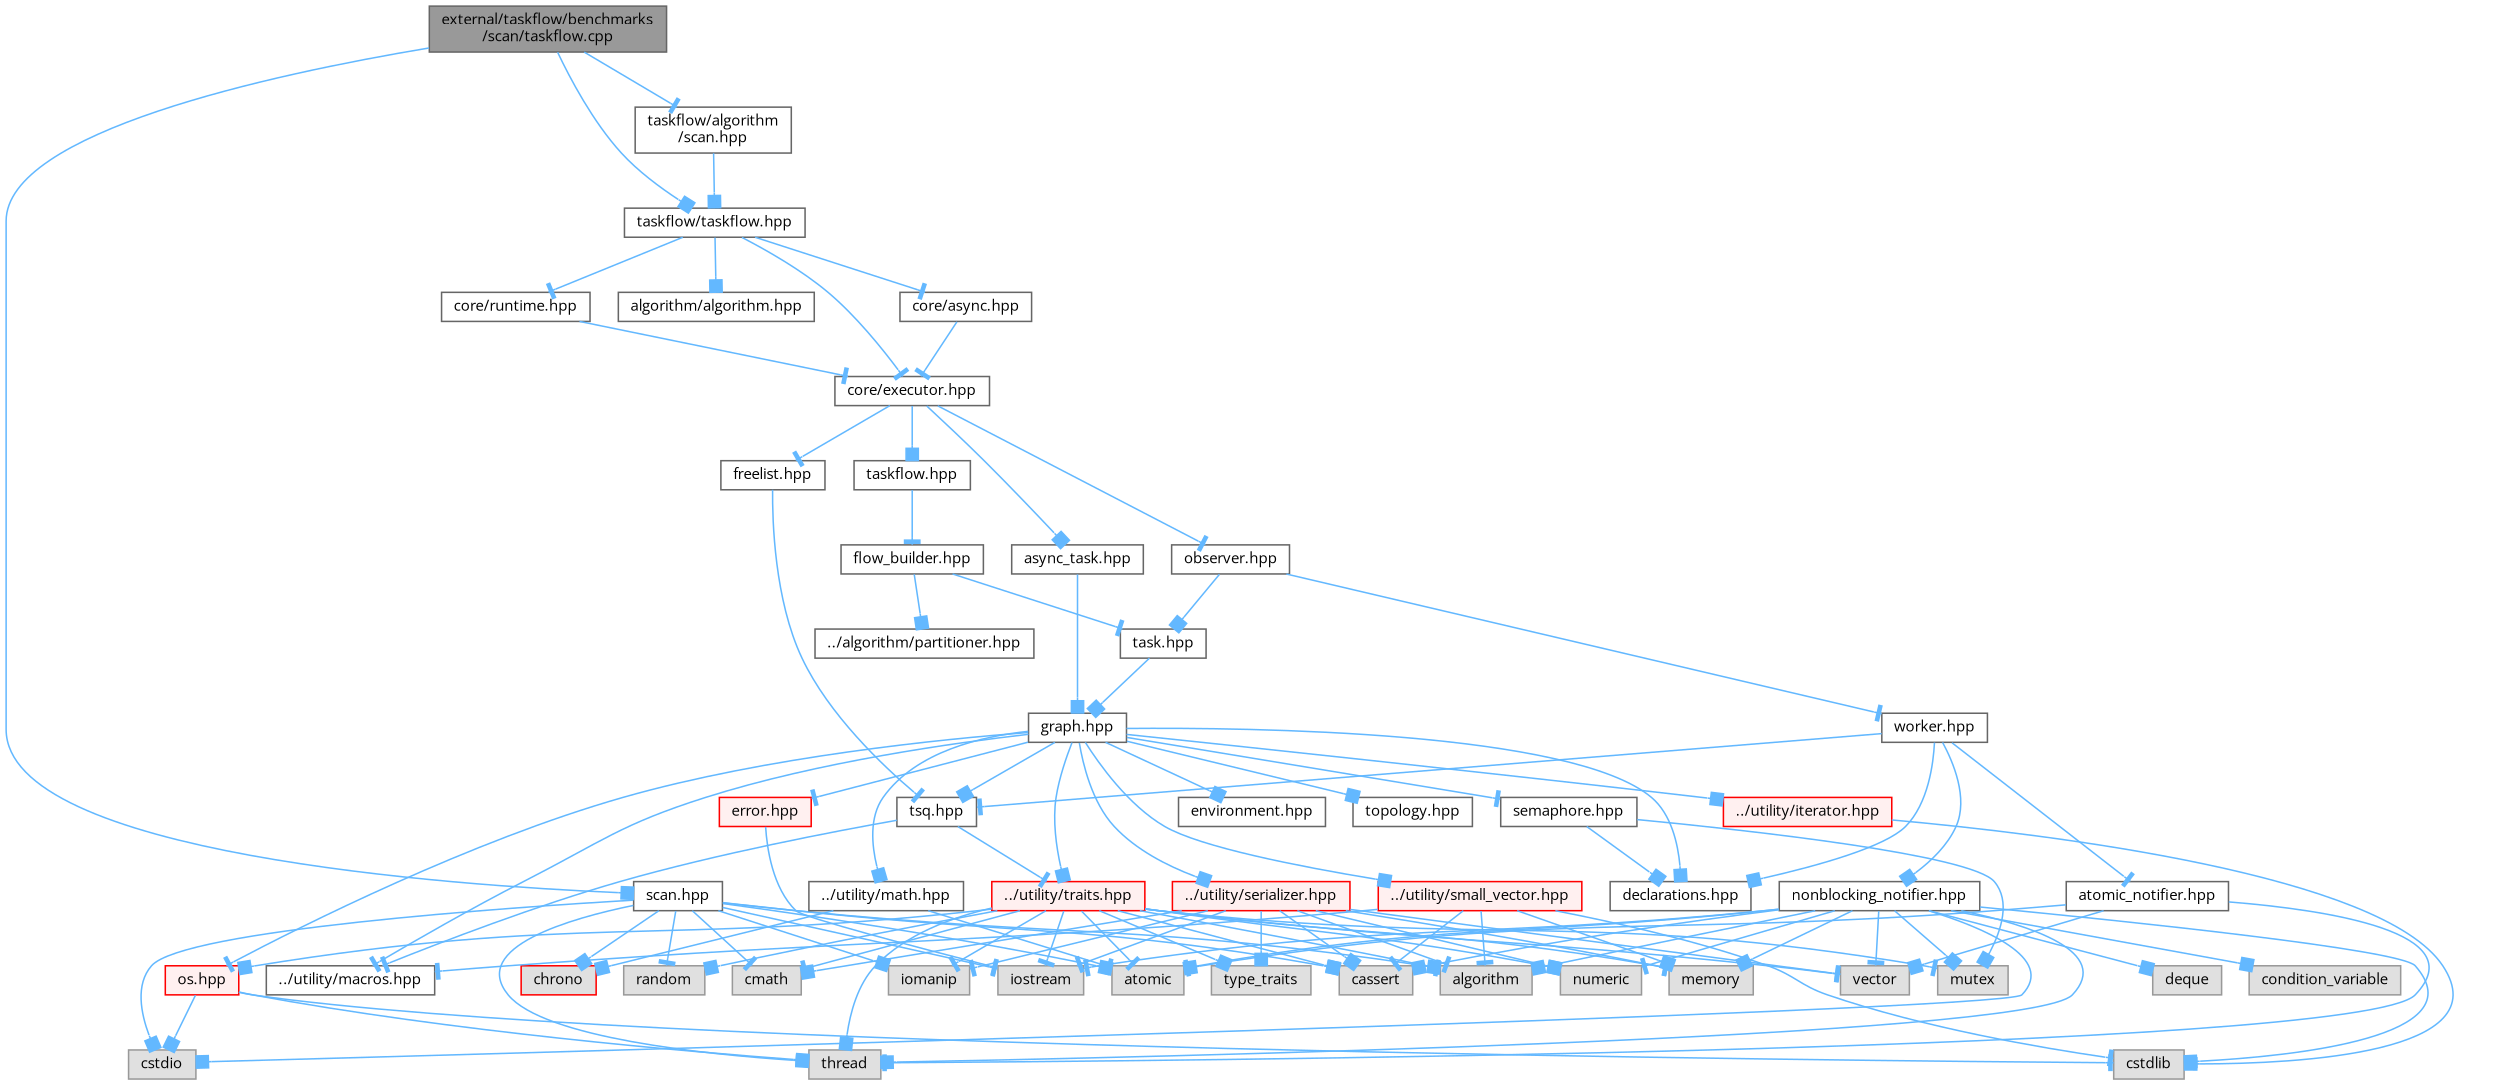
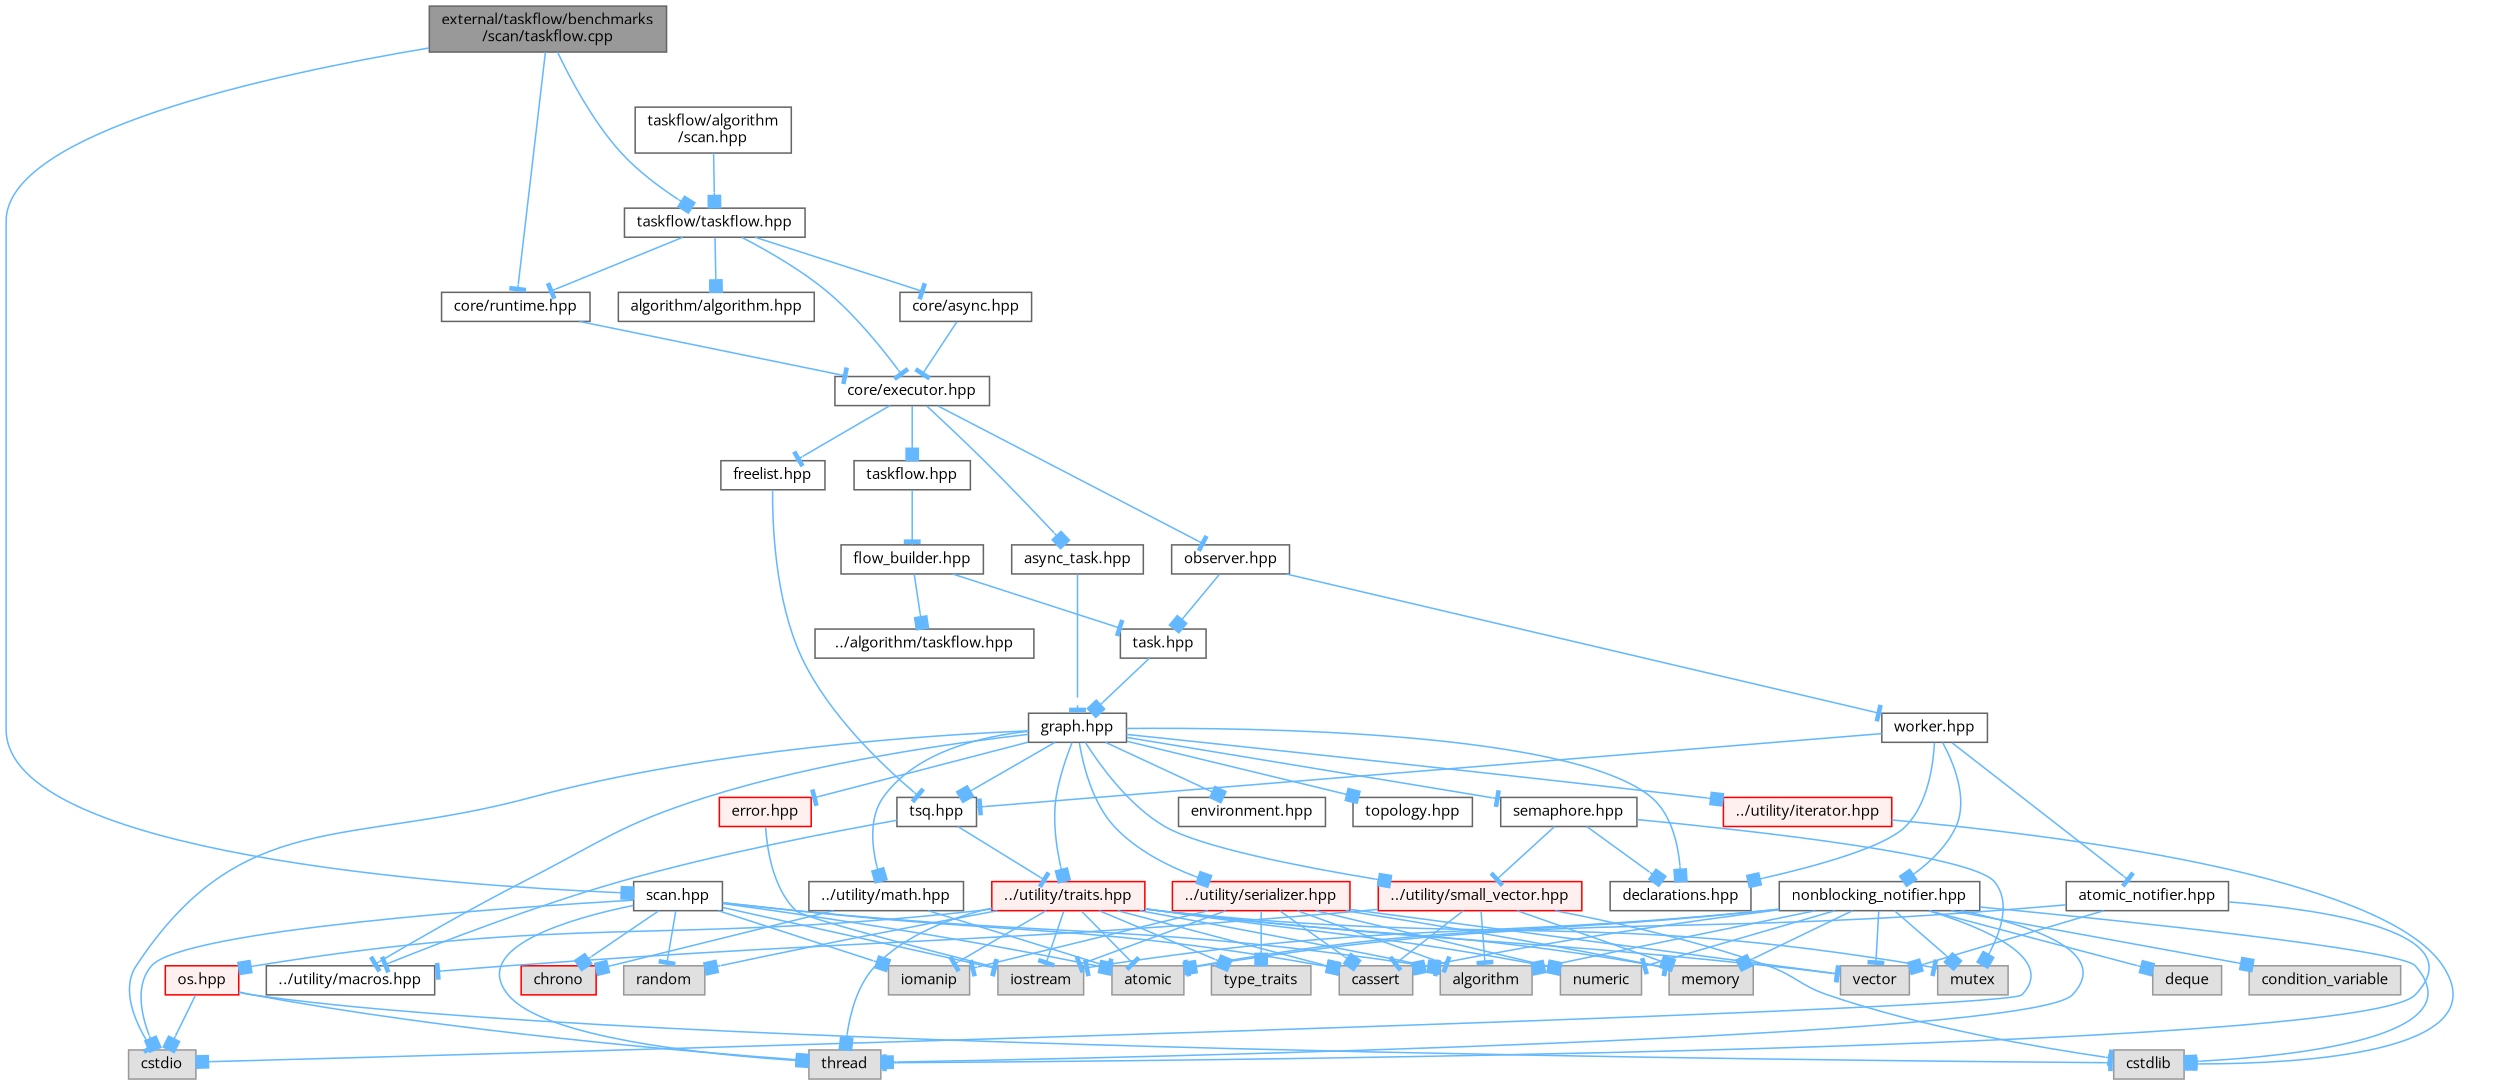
  digraph {
    fontname="Open Sans"
    node [color=grey40 fillcolor=white fontname="Open Sans" fontsize=10 shape=box style=filled]
    edge [arrowhead=box color=steelblue1 fontname="Open Sans" fontsize=10 labelfontname=Helvetica labelfontsize=10 style=solid]
    n1 [color=gray40 fillcolor=grey60 fontcolor=black height=0.2 label="external/taskflow/benchmarks\l/scan/taskflow.cpp" width=0.4]
    n2 [height=0.2 label="scan.hpp" width=0.4]
    n3 [height=0.2 label="taskflow/taskflow.hpp" width=0.4]
    n4 [height=0.2 label="taskflow/algorithm\l/scan.hpp" width=0.4]
    n5 [color=grey60 fillcolor="#E0E0E0" height=0.2 label=algorithm width=0.4]
    n6 [color=grey60 fillcolor="#E0E0E0" height=0.2 label=cassert width=0.4]
    n7 [color=grey60 fillcolor="#E0E0E0" height=0.2 label=cstdio width=0.4]
    n8 [color=red fillcolor="#E0E0E0" height=0.2 label=chrono width=0.4]
    n9 [color=grey60 fillcolor="#E0E0E0" height=0.2 label=iostream width=0.4]
    n10 [color=grey60 fillcolor="#E0E0E0" height=0.2 label=iomanip width=0.4]
    n11 [color=grey60 fillcolor="#E0E0E0" height=0.2 label=thread width=0.4]
    n12 [color=grey60 fillcolor="#E0E0E0" height=0.2 label=random width=0.4]
-   n13 [color=grey60 fillcolor="#E0E0E0" height=0.2 label=cmath width=0.4]
    n14 [color=grey60 fillcolor="#E0E0E0" height=0.2 label=atomic width=0.4]
    n15 [height=0.2 label="core/executor.hpp" width=0.4]
    n16 [height=0.2 label="core/runtime.hpp" width=0.4]
    n17 [height=0.2 label="core/async.hpp" width=0.4]
    n18 [height=0.2 label="algorithm/algorithm.hpp" width=0.4]
    n19 [height=0.2 label="observer.hpp" width=0.4]
    n20 [height=0.2 label="taskflow.hpp" width=0.4]
    n21 [height=0.2 label="async_task.hpp" width=0.4]
    n22 [height=0.2 label="freelist.hpp" width=0.4]
    n23 [height=0.2 label="task.hpp" width=0.4]
    n24 [height=0.2 label="worker.hpp" width=0.4]
    n25 [height=0.2 label="flow_builder.hpp" width=0.4]
    n26 [height=0.2 label="graph.hpp" width=0.4]
    n27 [height=0.2 label="tsq.hpp" width=0.4]
    n28 [height=0.2 label="declarations.hpp" width=0.4]
    n29 [height=0.2 label="atomic_notifier.hpp" width=0.4]
    n30 [height=0.2 label="nonblocking_notifier.hpp" width=0.4]
    n31 [height=0.2 label="../utility/macros.hpp" width=0.4]
    n32 [color=red fillcolor="#FFF0F0" height=0.2 label="../utility/traits.hpp" width=0.4]
    n33 [color=red fillcolor="#FFF0F0" height=0.2 label="os.hpp" width=0.4]
    n34 [color=red fillcolor="#FFF0F0" height=0.2 label="../utility/iterator.hpp" width=0.4]
    n35 [height=0.2 label="../utility/math.hpp" width=0.4]
    n36 [color=red fillcolor="#FFF0F0" height=0.2 label="../utility/small_vector.hpp" width=0.4]
    n37 [color=red fillcolor="#FFF0F0" height=0.2 label="../utility/serializer.hpp" width=0.4]
    n38 [color=red fillcolor="#FFF0F0" height=0.2 label="error.hpp" width=0.4]
    n39 [height=0.2 label="semaphore.hpp" width=0.4]
    n40 [height=0.2 label="environment.hpp" width=0.4]
    n41 [height=0.2 label="topology.hpp" width=0.4]
    n42 [color=grey60 fillcolor="#E0E0E0" height=0.2 label=type_traits width=0.4]
    n43 [color=grey60 fillcolor="#E0E0E0" height=0.2 label=mutex width=0.4]
    n44 [color=grey60 fillcolor="#E0E0E0" height=0.2 label=vector width=0.4]
    n45 [color=grey60 fillcolor="#E0E0E0" height=0.2 label=memory width=0.4]
    n46 [color=grey60 fillcolor="#E0E0E0" height=0.2 label=numeric width=0.4]
    n47 [color=grey60 fillcolor="#E0E0E0" height=0.2 label=cstdlib width=0.4]
    n48 [color=grey60 fillcolor="#E0E0E0" height=0.2 label=deque width=0.4]
    n49 [color=grey60 fillcolor="#E0E0E0" height=0.2 label=condition_variable width=0.4]
-   n50 [height=0.2 label="../algorithm/partitioner.hpp" width=0.4]
+   n50 [height=0.2 label="../algorithm/taskflow.hpp" width=0.4]
    n1 -> n2
    n1 -> n3
-   n1 -> n4 [arrowhead=tee]
+   n1 -> n16 [arrowhead=tee]
    n2 -> n5
    n2 -> n6
    n2 -> n7
    n2 -> n8
    n2 -> n9 [arrowhead=tee]
    n2 -> n10
    n2 -> n11
    n2 -> n12 [arrowhead=tee]
-   n2 -> n13 [arrowhead=tee]
    n2 -> n14
    n3 -> n15 [arrowhead=tee]
    n3 -> n16 [arrowhead=tee]
    n3 -> n17 [arrowhead=tee]
    n3 -> n18
    n4 -> n3
    n15 -> n19 [arrowhead=tee]
    n15 -> n20
    n15 -> n21
    n15 -> n22 [arrowhead=tee]
    n16 -> n15 [arrowhead=tee]
    n17 -> n15 [arrowhead=tee]
    n19 -> n23
    n19 -> n24 [arrowhead=tee]
    n20 -> n25 [arrowhead=tee]
-   n21 -> n26
+   n21 -> n26 [arrowhead=tee]
    n22 -> n27 [arrowhead=tee]
    n23 -> n26
    n24 -> n27 [arrowhead=tee]
    n24 -> n28
    n24 -> n29 [arrowhead=tee]
    n24 -> n30
    n25 -> n23 [arrowhead=tee]
    n25 -> n50
    n26 -> n27
    n26 -> n28
    n26 -> n31 [arrowhead=tee]
    n26 -> n32
-   n26 -> n33 [arrowhead=tee]
+   n26 -> n7 [arrowhead=tee]
    n26 -> n34
    n26 -> n35
    n26 -> n36
    n26 -> n37
    n26 -> n38 [arrowhead=tee]
    n26 -> n39 [arrowhead=tee]
    n26 -> n40
    n26 -> n41
    n27 -> n31 [arrowhead=tee]
    n27 -> n32 [arrowhead=tee]
    n29 -> n11 [arrowhead=tee]
    n29 -> n14
    n29 -> n44
    n30 -> n5
    n30 -> n6
    n30 -> n7
    n30 -> n9 [arrowhead=tee]
    n30 -> n11
    n30 -> n14 [arrowhead=tee]
    n30 -> n43
    n30 -> n44 [arrowhead=tee]
    n30 -> n45
    n30 -> n46 [arrowhead=tee]
    n30 -> n47
    n30 -> n48
    n30 -> n49
    n32 -> n5 [arrowhead=tee]
    n32 -> n6
    n32 -> n9 [arrowhead=tee]
    n32 -> n10 [arrowhead=tee]
    n32 -> n11
    n32 -> n12
-   n32 -> n13 [arrowhead=tee]
    n32 -> n14 [arrowhead=tee]
    n32 -> n33
    n32 -> n42
    n32 -> n43 [arrowhead=tee]
    n32 -> n44 [arrowhead=tee]
    n32 -> n45 [arrowhead=tee]
    n32 -> n46
    n33 -> n7
    n33 -> n11
    n33 -> n47 [arrowhead=tee]
    n34 -> n47
    n35 -> n8
    n35 -> n14 [arrowhead=tee]
    n36 -> n5 [arrowhead=tee]
    n36 -> n6 [arrowhead=tee]
    n36 -> n31 [arrowhead=tee]
    n36 -> n45
    n36 -> n47 [arrowhead=tee]
    n37 -> n5 [arrowhead=tee]
    n37 -> n6
    n37 -> n9 [arrowhead=tee]
    n37 -> n10 [arrowhead=tee]
-   n37 -> n13
    n37 -> n42
    n37 -> n44 [arrowhead=tee]
    n37 -> n45 [arrowhead=tee]
    n37 -> n46
    n38 -> n9 [arrowhead=tee]
    n39 -> n28
+   n39 -> n36 [arrowhead=tee]
    n39 -> n43
  }
